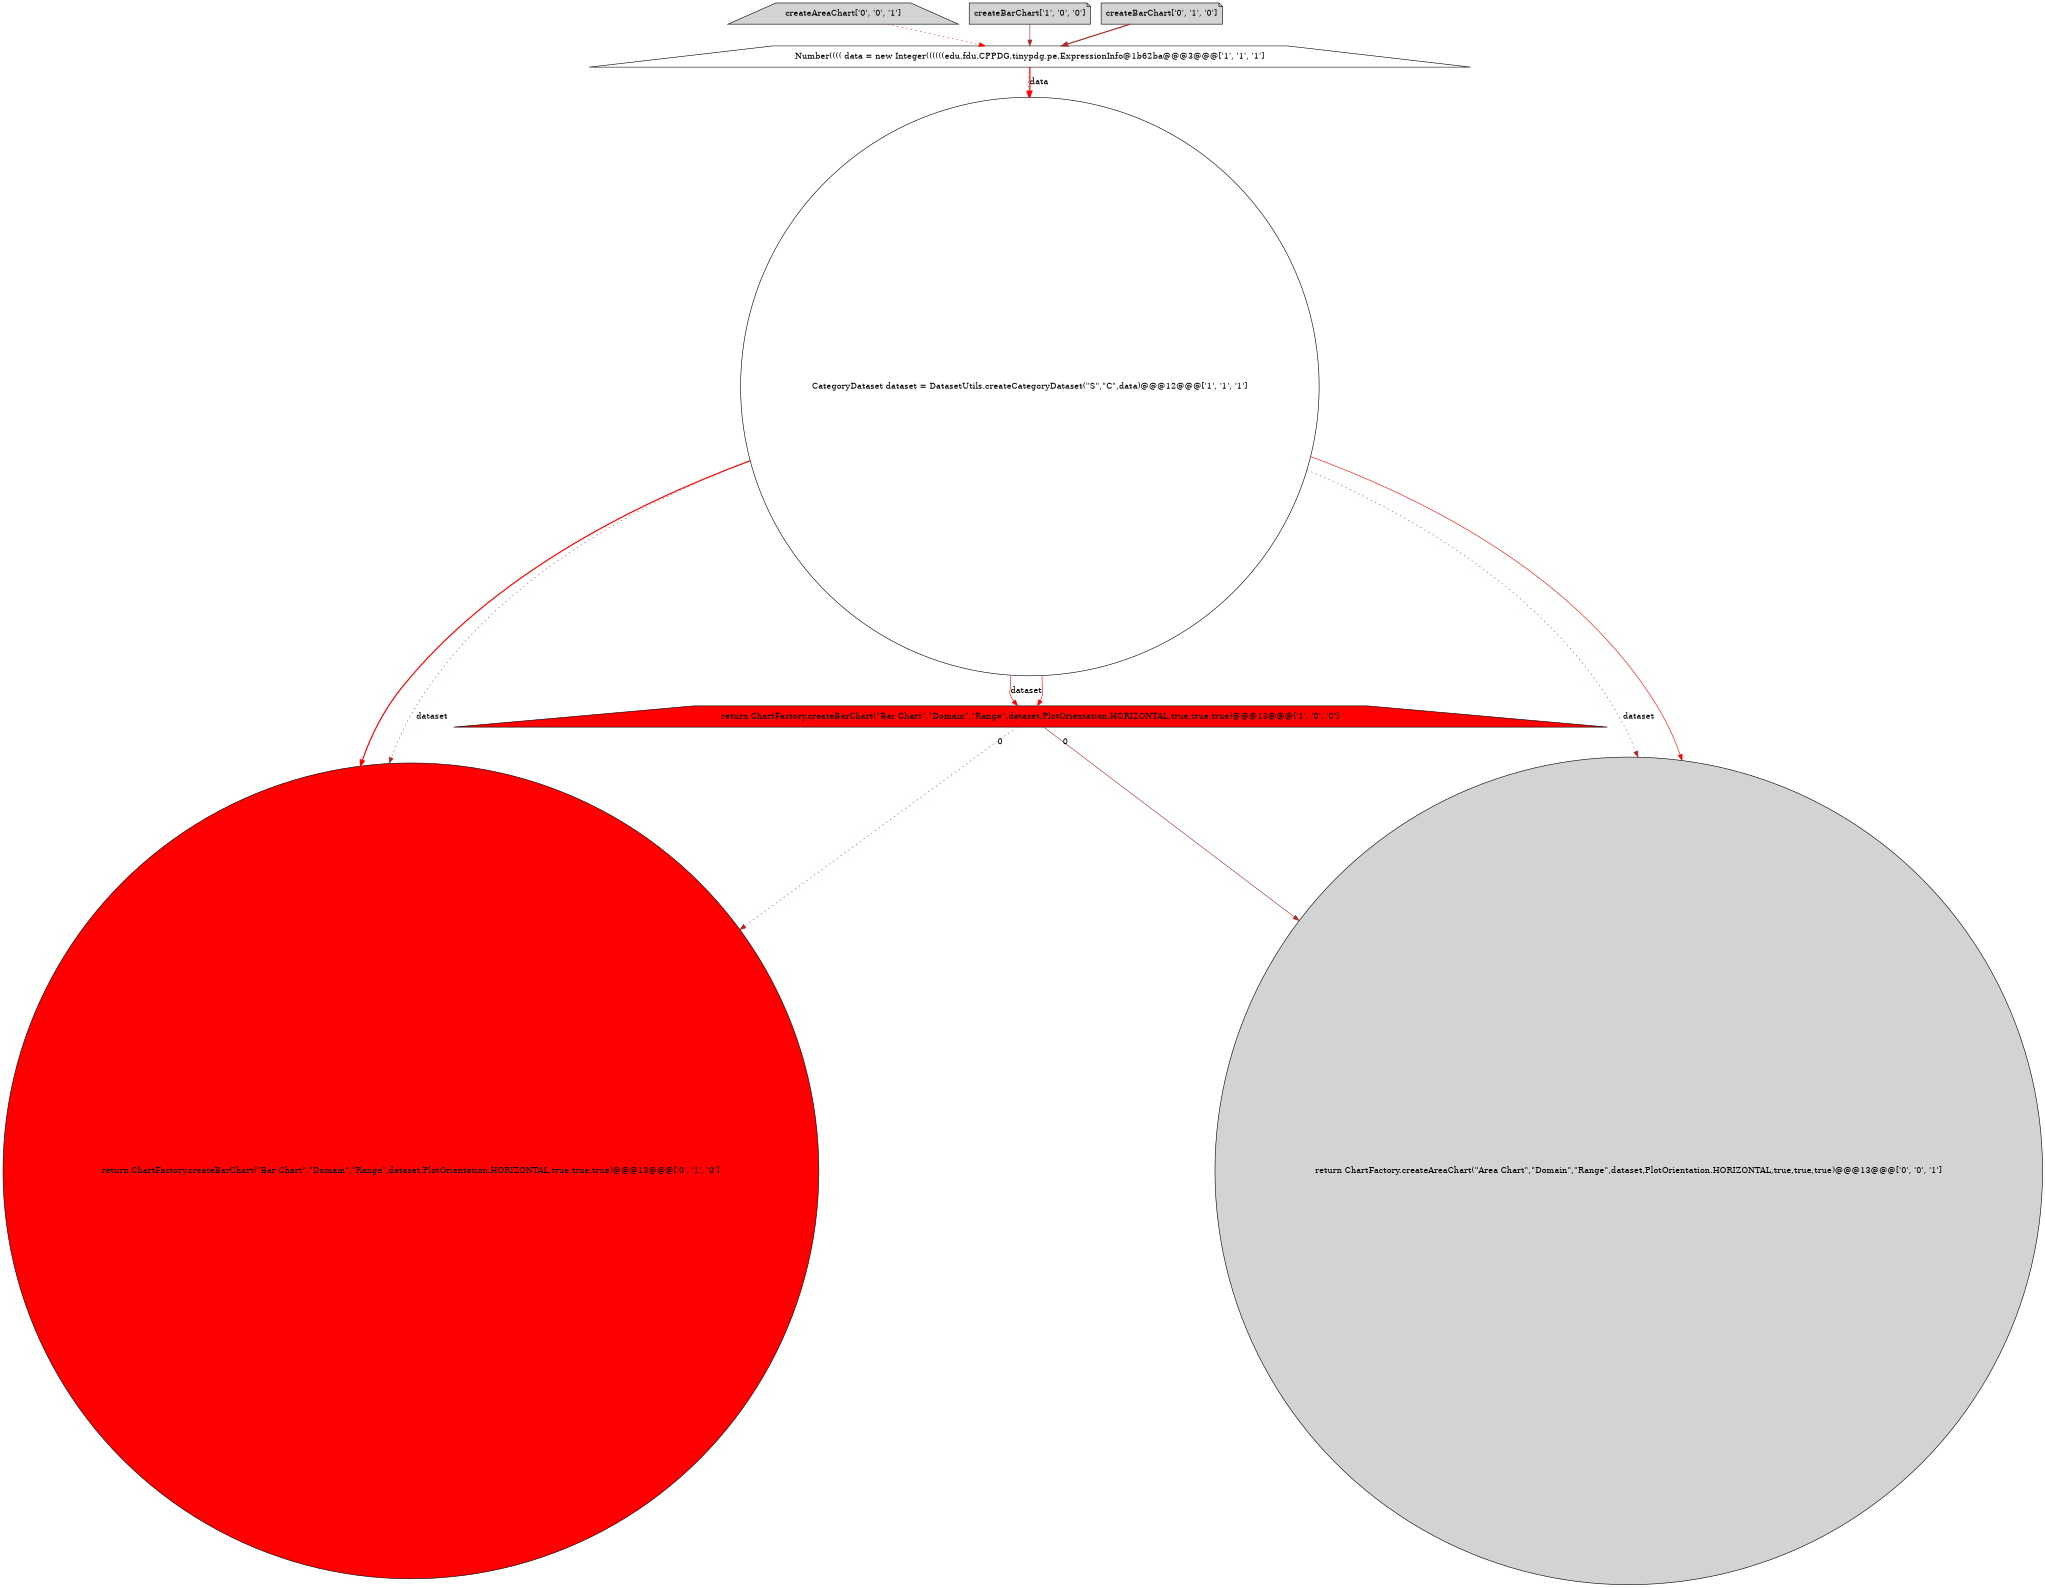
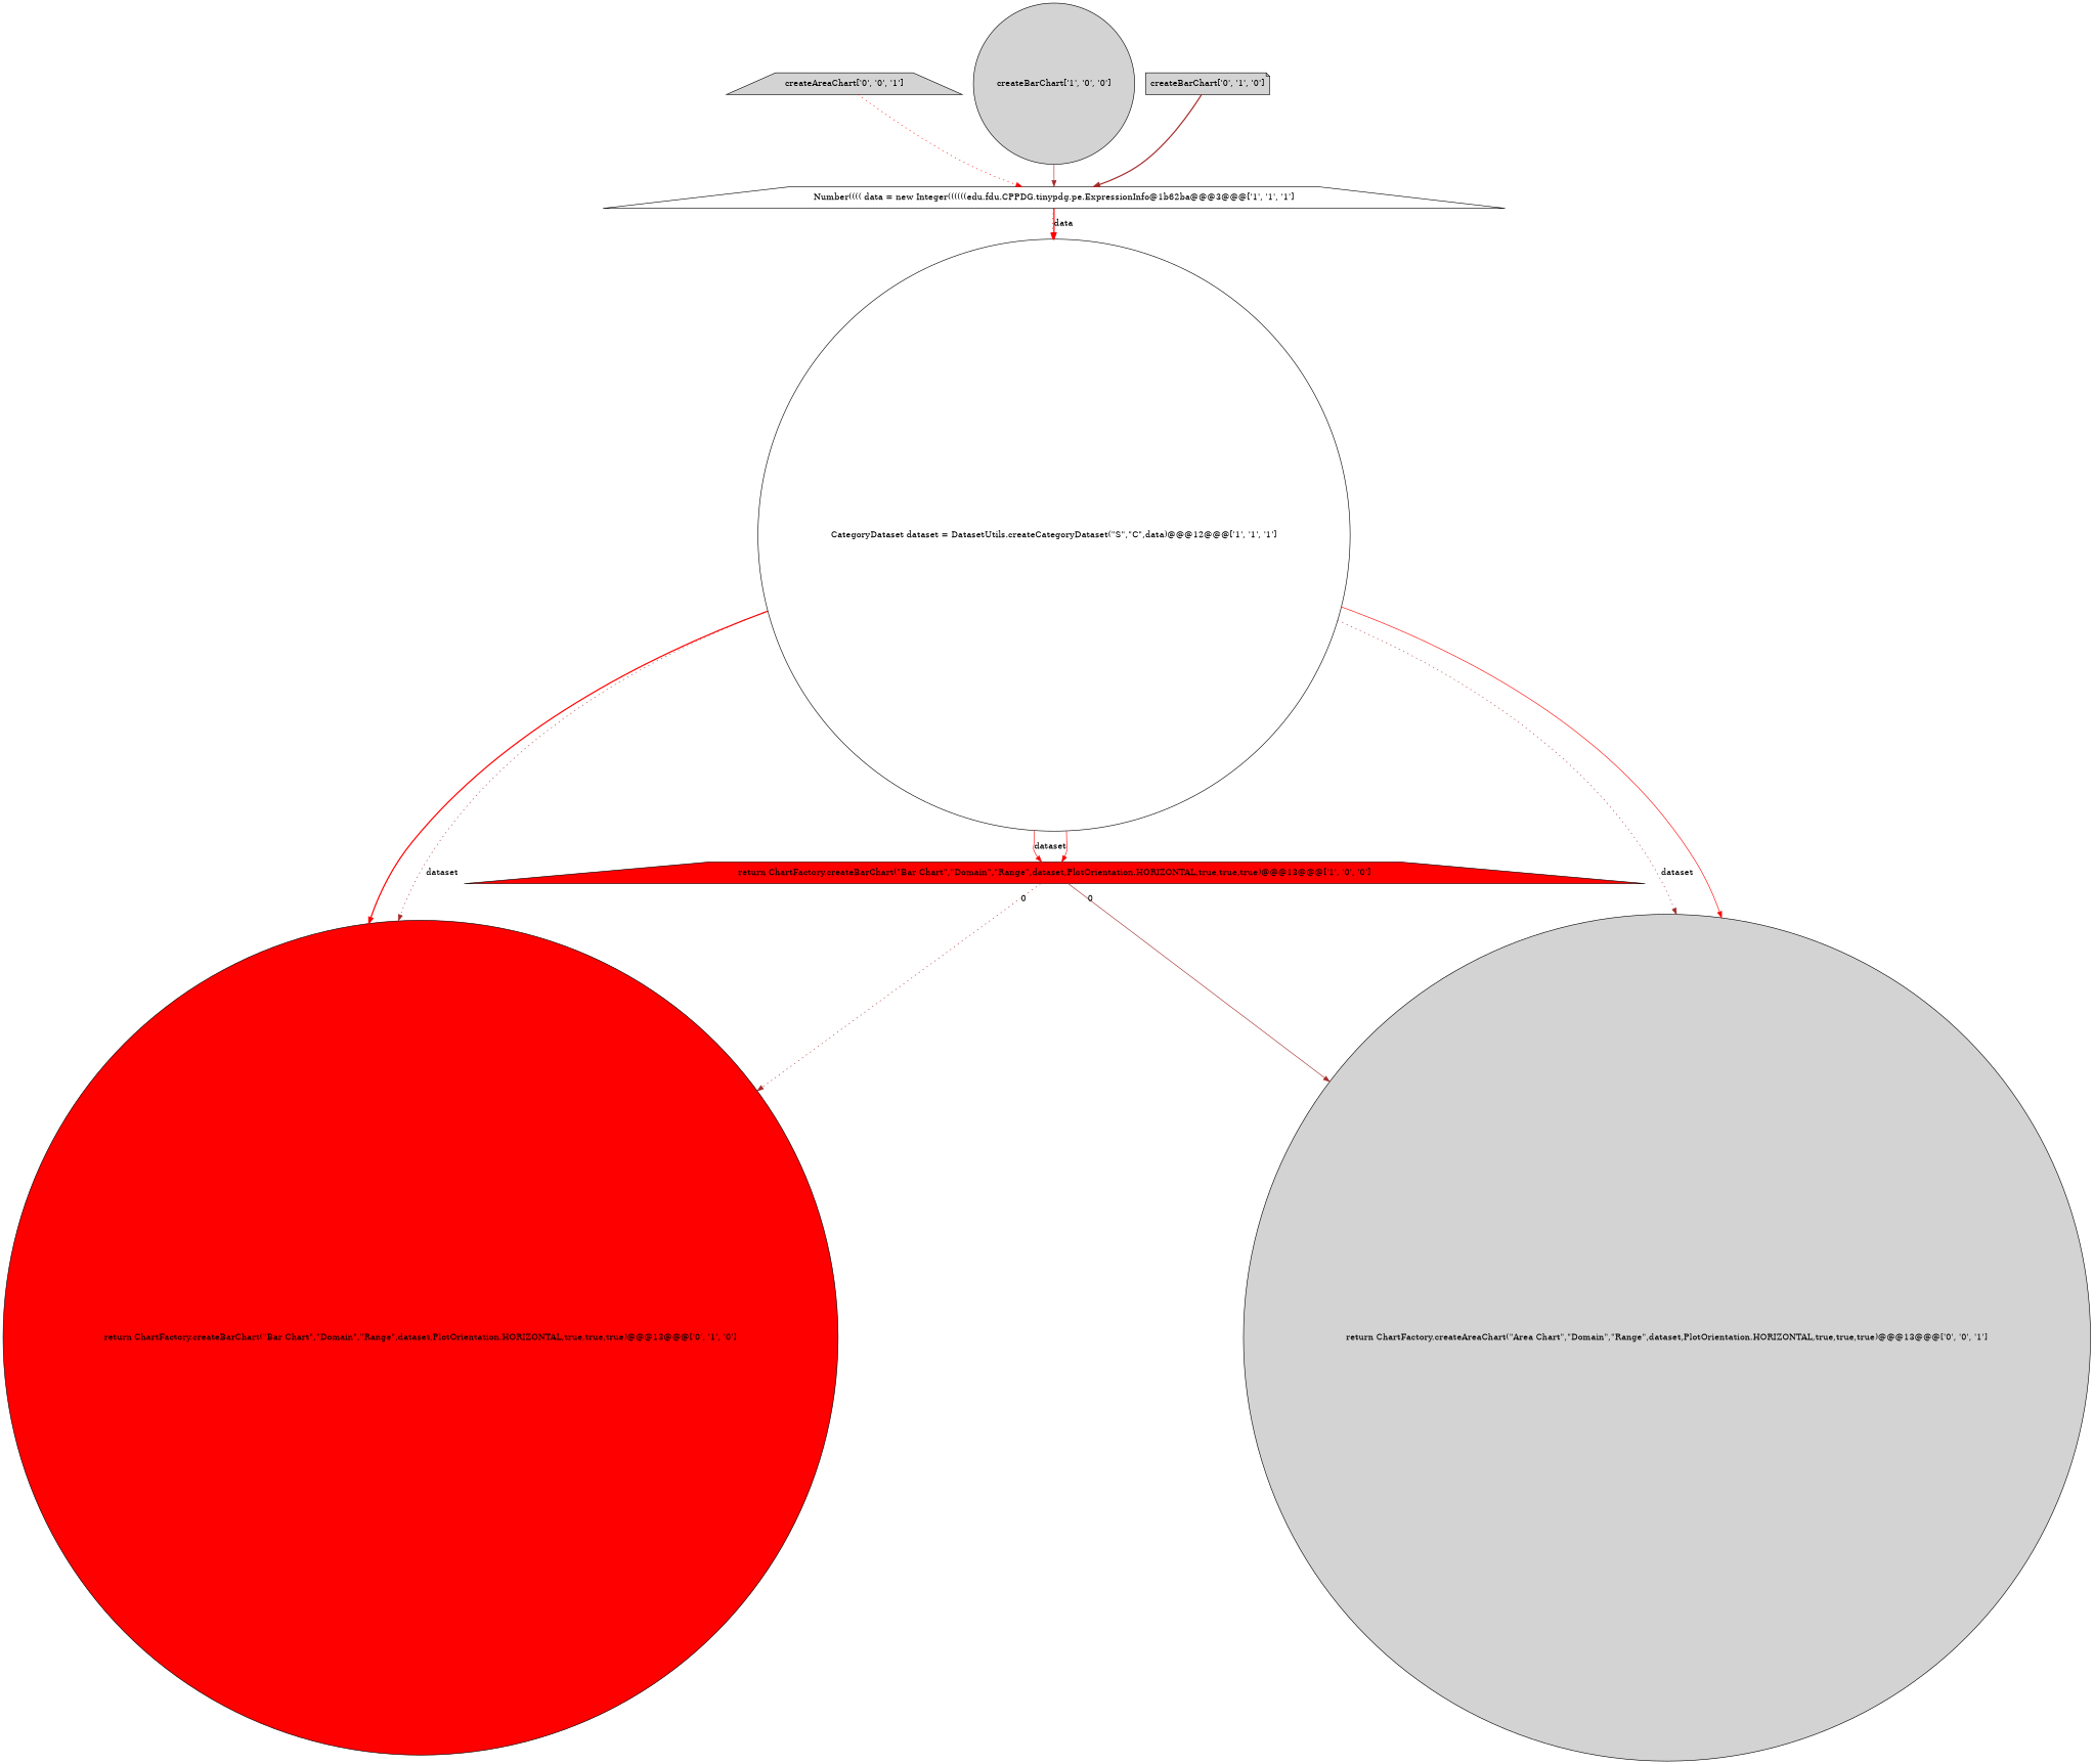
  digraph {
    node [fillcolor=lightgray shape=circle style=filled]
    edge [style=dotted color=red]
    n1 [fillcolor=red label="return ChartFactory.createBarChart(\"Bar Chart\",\"Domain\",\"Range\",dataset,PlotOrientation.HORIZONTAL,true,true,true)@@@13@@@['0', '1', '0']"]
    n2 [label="createAreaChart['0', '0', '1']" shape=trapezium]
    n3 [fillcolor=white label="Number(((( data = new Integer((((((edu.fdu.CPPDG.tinypdg.pe.ExpressionInfo@1b62ba@@@3@@@['1', '1', '1']" shape=trapezium]
    n4 [fillcolor=red label="return ChartFactory.createBarChart(\"Bar Chart\",\"Domain\",\"Range\",dataset,PlotOrientation.HORIZONTAL,true,true,true)@@@13@@@['1', '0', '0']" shape=trapezium]
    n5 [label="return ChartFactory.createAreaChart(\"Area Chart\",\"Domain\",\"Range\",dataset,PlotOrientation.HORIZONTAL,true,true,true)@@@13@@@['0', '0', '1']"]
    n6 [fillcolor=white label="CategoryDataset dataset = DatasetUtils.createCategoryDataset(\"S\",\"C\",data)@@@12@@@['1', '1', '1']"]
-   n7 [label="createBarChart['1', '0', '0']" shape=note]
+   n7 [label="createBarChart['1', '0', '0']"]
    n8 [label="createBarChart['0', '1', '0']" shape=note]
    n2 -> n3
    n3 -> n6
    n3 -> n6 [label=data style=bold]
    n4 -> n1 [label=0 color=brown]
    n4 -> n5 [label=0 style=solid color=brown]
    n6 -> n1 [style=bold]
    n6 -> n1 [label=dataset color=brown]
    n6 -> n4 [label=dataset style=solid]
    n6 -> n4 [style=solid]
    n6 -> n5 [label=dataset color=brown]
    n6 -> n5 [style=solid]
    n7 -> n3 [style=solid color=brown]
    n8 -> n3 [style=bold color=brown]
  }
